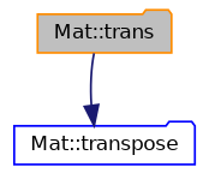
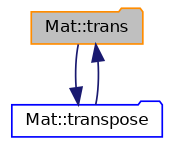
  digraph {
    rankdir=TB
    node [fontname=Helvetica fontsize=10 shape=folder style=filled]
    edge [color=midnightblue fontname=Helvetica fontsize=10 labelfontname=Helvetica labelfontsize=10 style=solid]
    n1 [color=darkorange fillcolor=grey75 fontcolor=black height=0.2 label="Mat::trans" width=0.4]
    n2 [color=blue fillcolor=white height=0.2 label="Mat::transpose" width=0.4]
    n1 -> n2
+   n2 -> n1
  }
